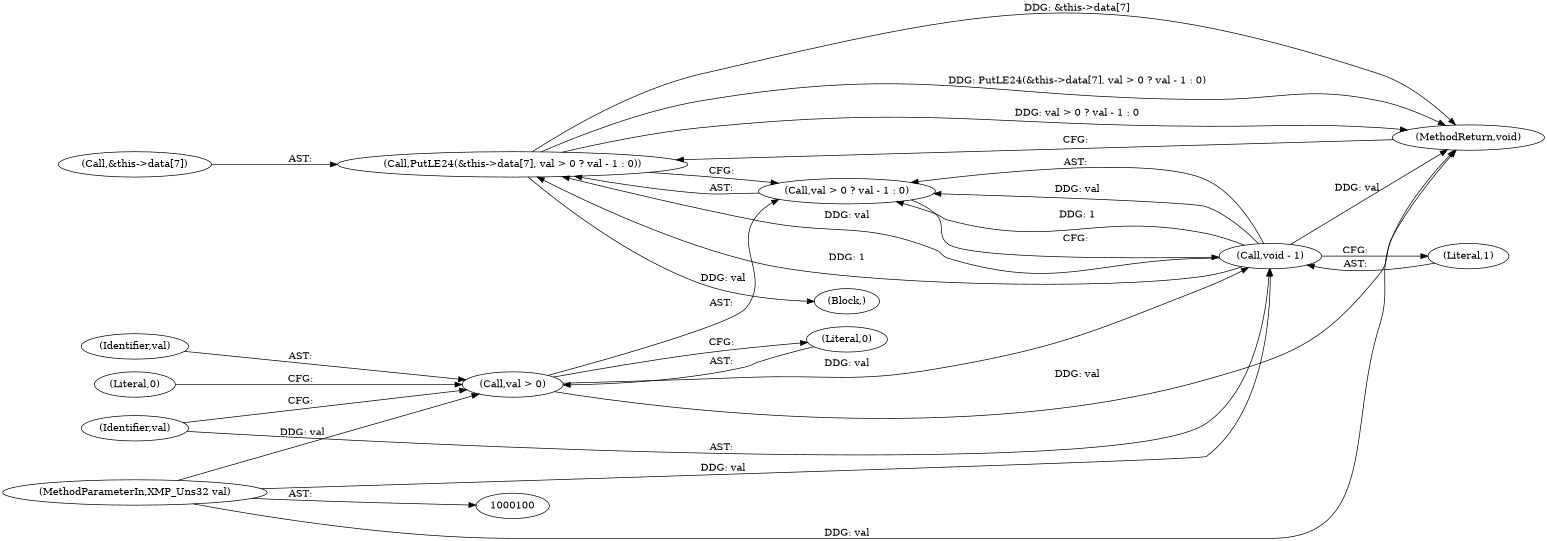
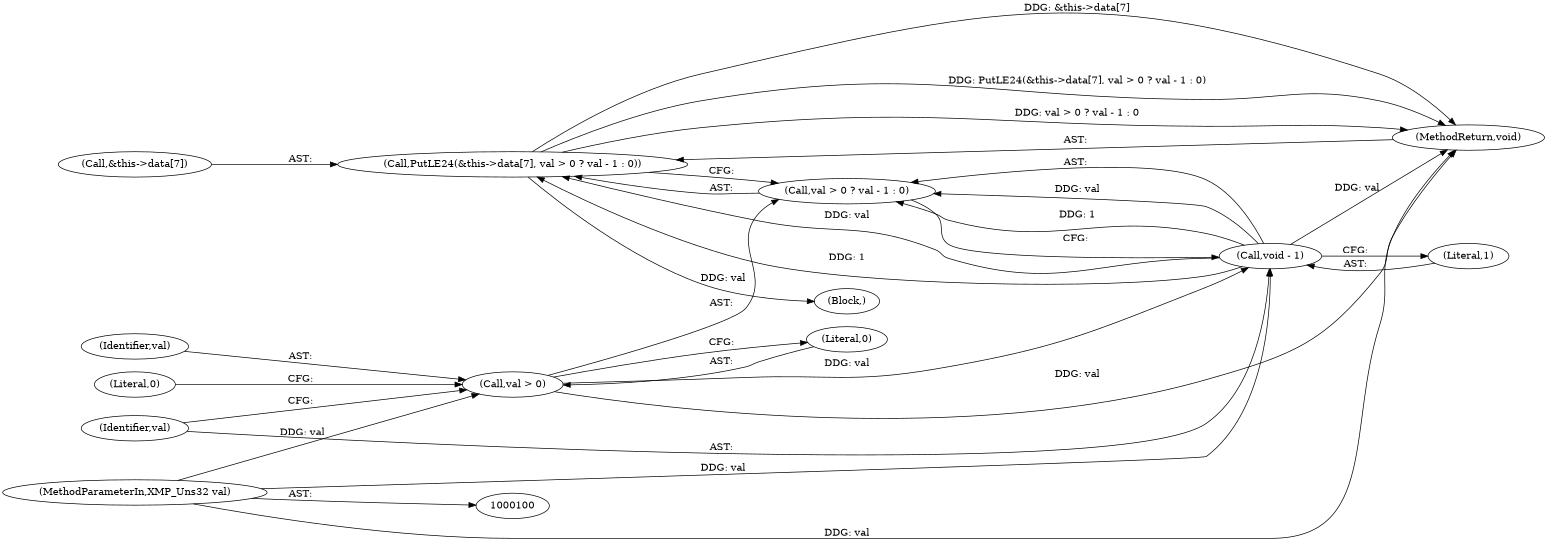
  digraph {
    rankdir=LR
    n1 [label="(Call,PutLE24(&this->data[7], val > 0 ? val - 1 : 0))"]
    n2 [label="(Block,)"]
    n3 [label="(MethodReturn,void)"]
    n4 [label="(Call,val > 0 ? val - 1 : 0)"]
    n5 [label="(Call,void - 1)"]
    n6 [label="(Literal,1)"]
    n7 [label="(Call,val > 0)"]
    n8 [label="(Literal,0)"]
    n9 [label="(MethodParameterIn,XMP_Uns32 val)"]
    1000100
    n11 [label="(Call,&this->data[7])"]
    n12 [label="(Identifier,val)"]
    n13 [label="(Literal,0)"]
    n14 [label="(Identifier,val)"]
    n1 -> n2 [label="DDG: val"]
    n1 -> n3 [label="DDG: &this->data[7]"]
    n1 -> n3 [label="DDG: PutLE24(&this->data[7], val > 0 ? val - 1 : 0)"]
    n1 -> n3 [label="DDG: val > 0 ? val - 1 : 0"]
    n1 -> n4 [label="CFG: "]
-   n3 -> n1 [label="CFG: "]
+   n3 -> n1 [label="AST: "]
    n4 -> n1 [label="AST: "]
    n4 -> n5 [label="CFG: "]
    n5 -> n1 [label="DDG: val"]
    n5 -> n1 [label="DDG: 1"]
    n5 -> n3 [label="DDG: val"]
    n5 -> n4 [label="AST: "]
    n5 -> n4 [label="DDG: val"]
    n5 -> n4 [label="DDG: 1"]
    n5 -> n6 [label="CFG: "]
    n6 -> n5 [label="AST: "]
    n7 -> n3 [label="DDG: val"]
    n7 -> n4 [label="AST: "]
    n7 -> n5 [label="DDG: val"]
    n7 -> n8 [label="CFG: "]
    n8 -> n7 [label="AST: "]
    n9 -> n3 [label="DDG: val"]
    n9 -> n5 [label="DDG: val"]
    n9 -> n7 [label="DDG: val"]
    n9 -> 1000100 [label="AST: "]
    n11 -> n1 [label="AST: "]
    n12 -> n7 [label="AST: "]
    n13 -> n7 [label="CFG: "]
    n14 -> n5 [label="AST: "]
    n14 -> n7 [label="CFG: "]
  }
